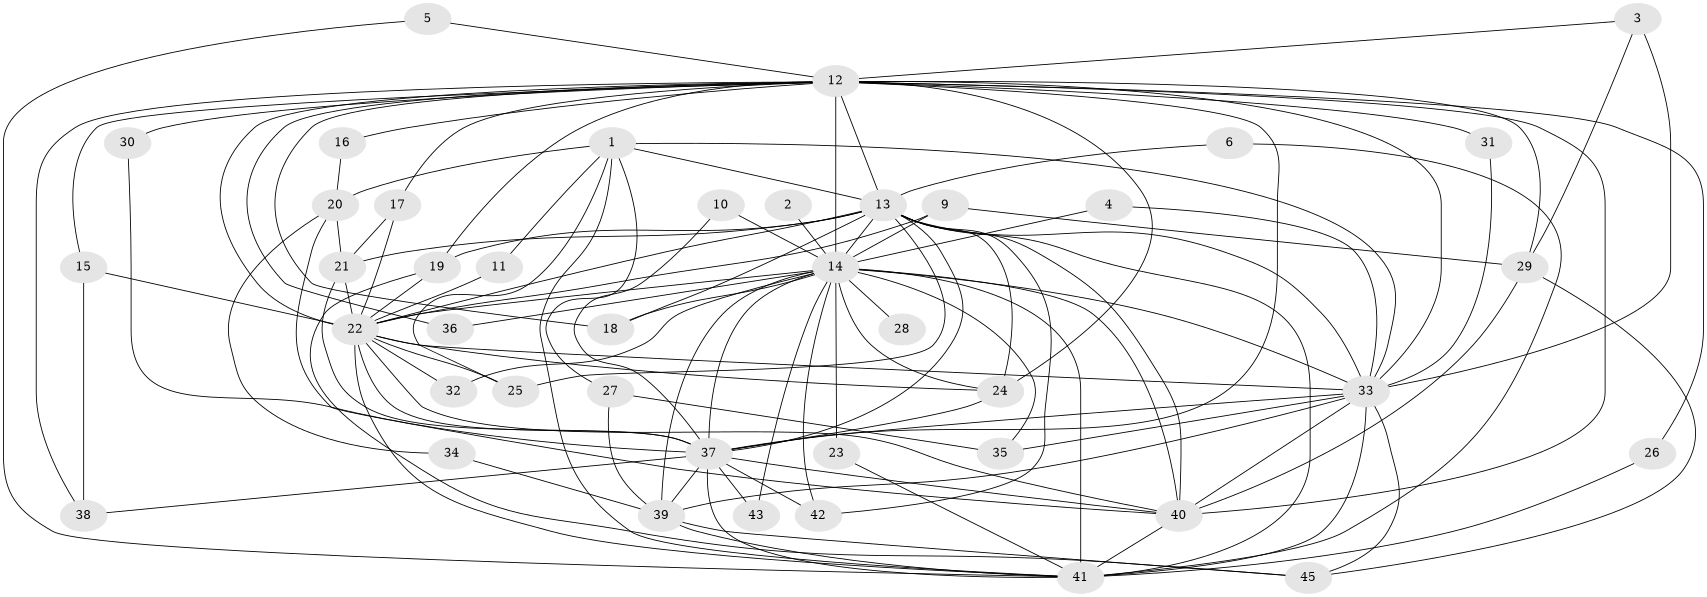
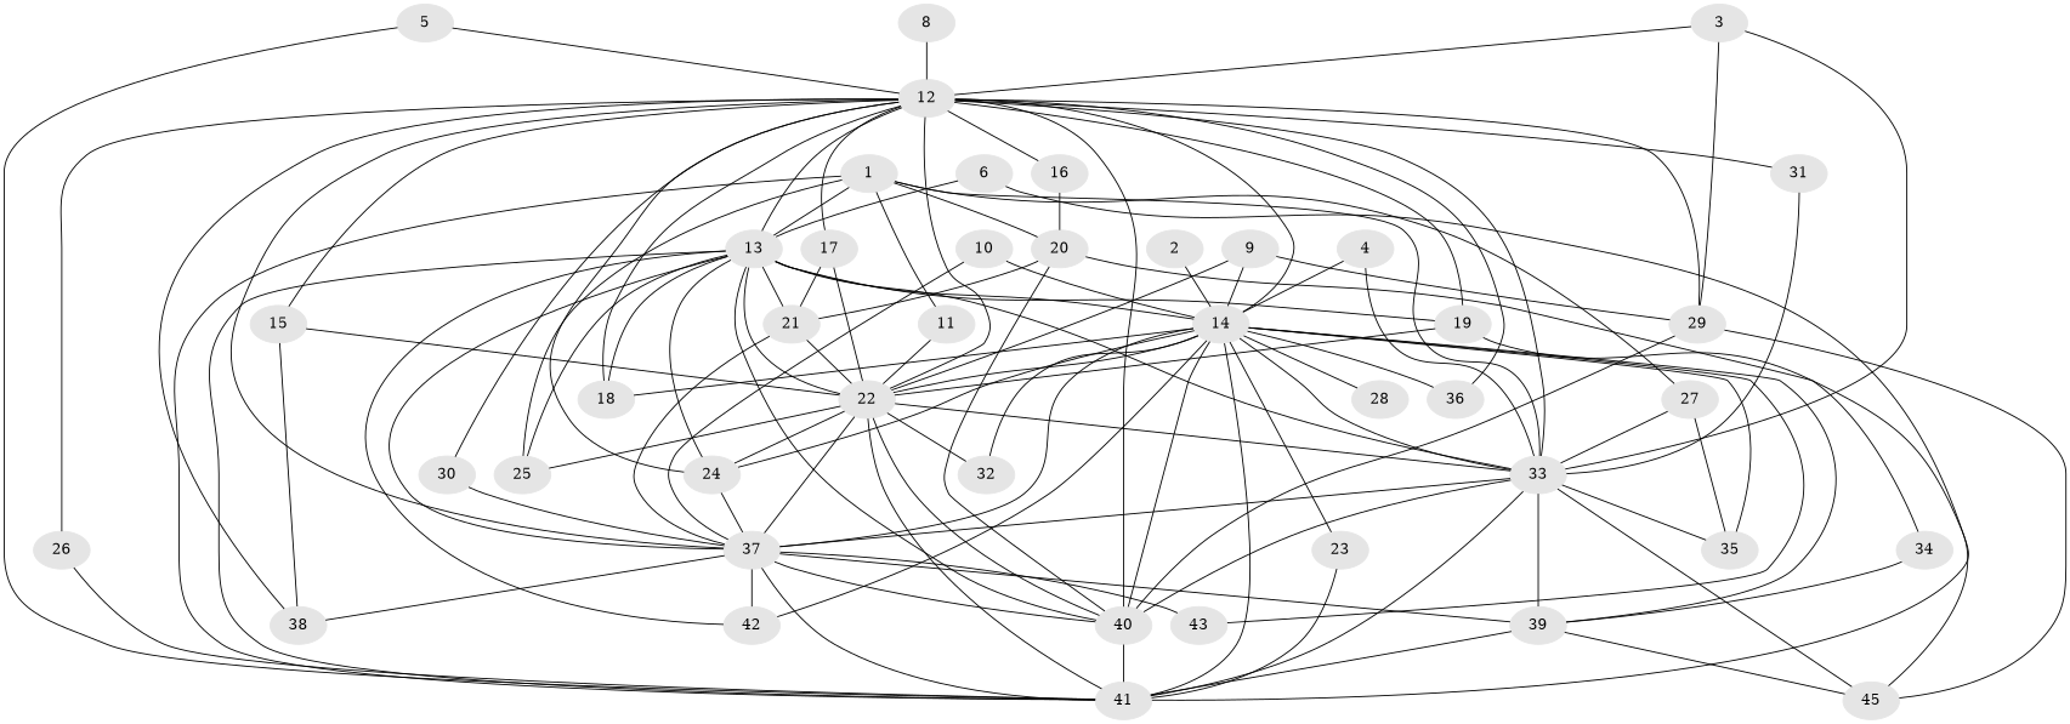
  graph {
    node [color=gray90 style=filled]
    edge [weight=1.0]
    1
    11
    13
    20
    25
    27
    33
    41
    22
    14
    37
    18
    19
    24
    40
    21
    42
    34
    35
    39
    n21 [label=45]
    2
    36
    23
    28
    32
    43
    3
    12
    29
    15
    16
    17
    26
    30
    31
    38
    4
    5
    6
+   8
    9
    10
    1 -- 11
    1 -- 13
    1 -- 20
    1 -- 25
    1 -- 27
    1 -- 33
    1 -- 41
    11 -- 22
    13 -- 25
    13 -- 33
    13 -- 41
    13 -- 22 [weight=2.0]
    13 -- 14 [weight=3.0]
    13 -- 37
    13 -- 18
    13 -- 19
    13 -- 24
    13 -- 40
    13 -- 21
    13 -- 42
    20 -- 40
    20 -- 21
    20 -- 34
-   27 -- 39
+   27 -- 33
    27 -- 35
    33 -- 41
    33 -- 37
    33 -- 40
    33 -- 35
    33 -- 39
    33 -- n21
    22 -- 25
    22 -- 33
    22 -- 41
    22 -- 37
    22 -- 24
    22 -- 40
    22 -- 32
    14 -- 33 [weight=2.0]
    14 -- 41 [weight=2.0]
    14 -- 22 [weight=4.0]
    14 -- 37 [weight=3.0]
    14 -- 18
    14 -- 24
    14 -- 40 [weight=3.0]
    14 -- 42
    14 -- 35 [weight=3.0]
    14 -- 39
    14 -- 36
    14 -- 23
    14 -- 28 [weight=2.0]
    14 -- 32
    14 -- 43
    37 -- 41 [weight=2.0]
    37 -- 40
    37 -- 42
    37 -- 39 [weight=2.0]
    37 -- 43 [weight=2.0]
    37 -- 38
    19 -- 22 [weight=2.0]
    19 -- n21
    24 -- 37
    40 -- 41 [weight=3.0]
    21 -- 22
    21 -- 37 [weight=2.0]
    34 -- 39
    39 -- 41
    39 -- n21
    2 -- 14 [weight=2.0]
    23 -- 41
    3 -- 33
    3 -- 12
    3 -- 29
    12 -- 13 [weight=3.0]
    12 -- 33 [weight=2.0]
    12 -- 22 [weight=2.0]
    12 -- 14 [weight=4.0]
    12 -- 37 [weight=2.0]
    12 -- 18
    12 -- 19
    12 -- 24
    12 -- 40 [weight=2.0]
    12 -- 36
    12 -- 29
    12 -- 15 [weight=2.0]
    12 -- 16
    12 -- 17
    12 -- 26
    12 -- 30
    12 -- 31
    12 -- 38
    29 -- 40
    29 -- n21
    15 -- 22
    15 -- 38
    16 -- 20
    17 -- 22
    17 -- 21
    26 -- 41
    30 -- 37
    31 -- 33
    4 -- 33
    4 -- 14
    5 -- 41
    5 -- 12
    6 -- 13
    6 -- 41
+   8 -- 12 [weight=2.0]
    9 -- 22
    9 -- 14
    9 -- 29
    10 -- 14
    10 -- 37
  }
